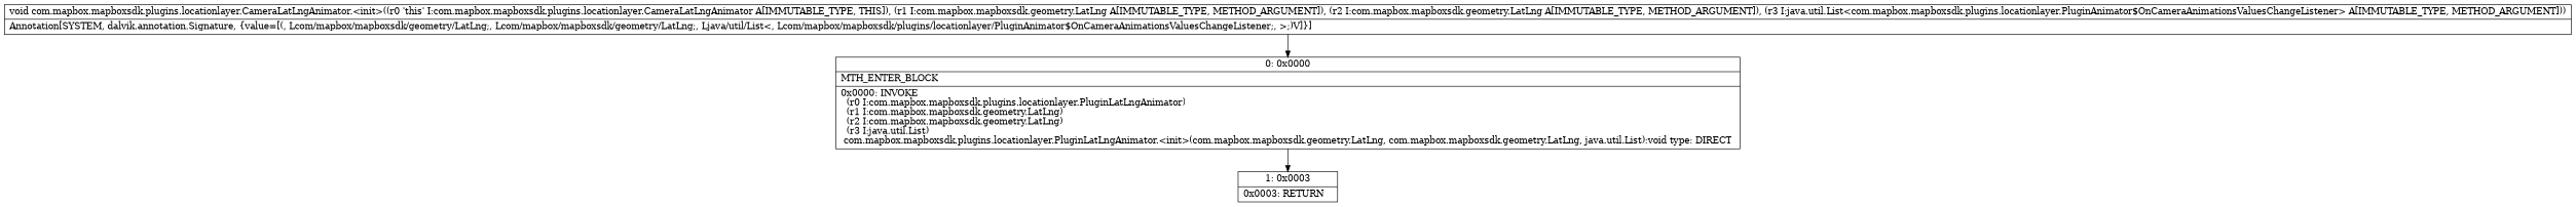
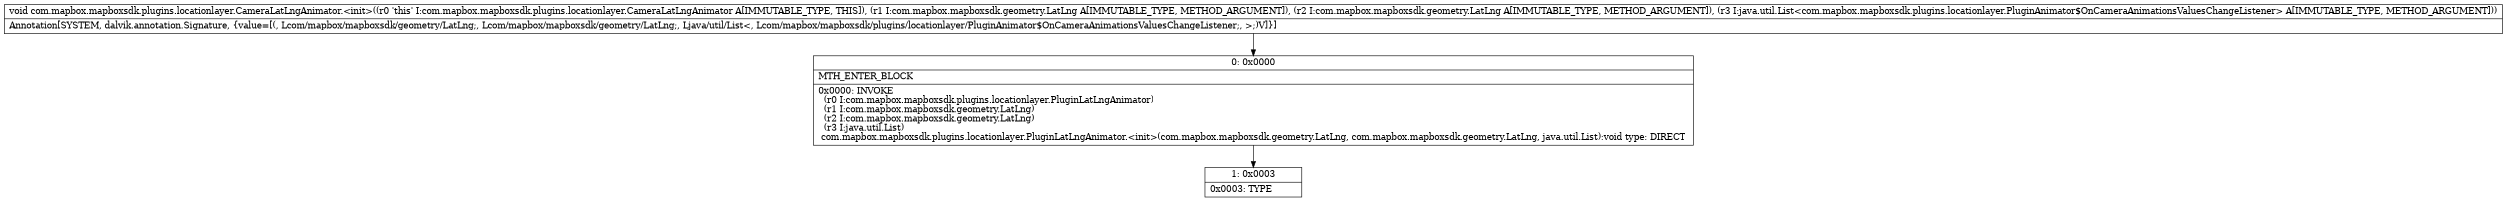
  digraph {
    node [shape=record]
    n1 [label="{0\:\ 0x0000|MTH_ENTER_BLOCK\l|0x0000: INVOKE  \l  (r0 I:com.mapbox.mapboxsdk.plugins.locationlayer.PluginLatLngAnimator)\l  (r1 I:com.mapbox.mapboxsdk.geometry.LatLng)\l  (r2 I:com.mapbox.mapboxsdk.geometry.LatLng)\l  (r3 I:java.util.List)\l com.mapbox.mapboxsdk.plugins.locationlayer.PluginLatLngAnimator.\<init\>(com.mapbox.mapboxsdk.geometry.LatLng, com.mapbox.mapboxsdk.geometry.LatLng, java.util.List):void type: DIRECT \l}"]
-   n2 [label="{1\:\ 0x0003|0x0003: RETURN   \l}"]
+   n2 [label="{1\:\ 0x0003|0x0003: TYPE   \l}"]
    n3 [label="{void com.mapbox.mapboxsdk.plugins.locationlayer.CameraLatLngAnimator.\<init\>((r0 'this' I:com.mapbox.mapboxsdk.plugins.locationlayer.CameraLatLngAnimator A[IMMUTABLE_TYPE, THIS]), (r1 I:com.mapbox.mapboxsdk.geometry.LatLng A[IMMUTABLE_TYPE, METHOD_ARGUMENT]), (r2 I:com.mapbox.mapboxsdk.geometry.LatLng A[IMMUTABLE_TYPE, METHOD_ARGUMENT]), (r3 I:java.util.List\<com.mapbox.mapboxsdk.plugins.locationlayer.PluginAnimator$OnCameraAnimationsValuesChangeListener\> A[IMMUTABLE_TYPE, METHOD_ARGUMENT]))  | Annotation[SYSTEM, dalvik.annotation.Signature, \{value=[(, Lcom\/mapbox\/mapboxsdk\/geometry\/LatLng;, Lcom\/mapbox\/mapboxsdk\/geometry\/LatLng;, Ljava\/util\/List\<, Lcom\/mapbox\/mapboxsdk\/plugins\/locationlayer\/PluginAnimator$OnCameraAnimationsValuesChangeListener;, \>;)V]\}]\l}"]
    n1 -> n2
    n3 -> n1
  }
